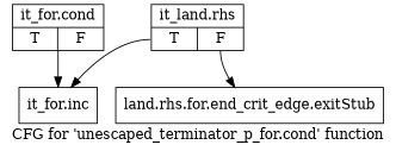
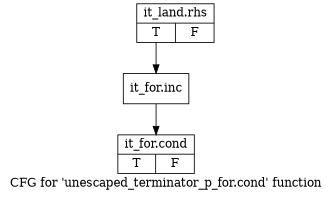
  digraph {
    label="CFG for 'unescaped_terminator_p_for.cond' function"
    node [shape=record]
    n1 [label="{it_for.cond|{<s0>T|<s1>F}}"]
    n2 [label="{it_land.rhs|{<s0>T|<s1>F}}"]
-   n3 [label="{land.rhs.for.end_crit_edge.exitStub}"]
    n4 [label="{it_for.inc}"]
-   n2 -> n3 [tailport=s1]
    n2 -> n4 [tailport=s0]
-   n1 -> n4
+   n4 -> n1
  }
